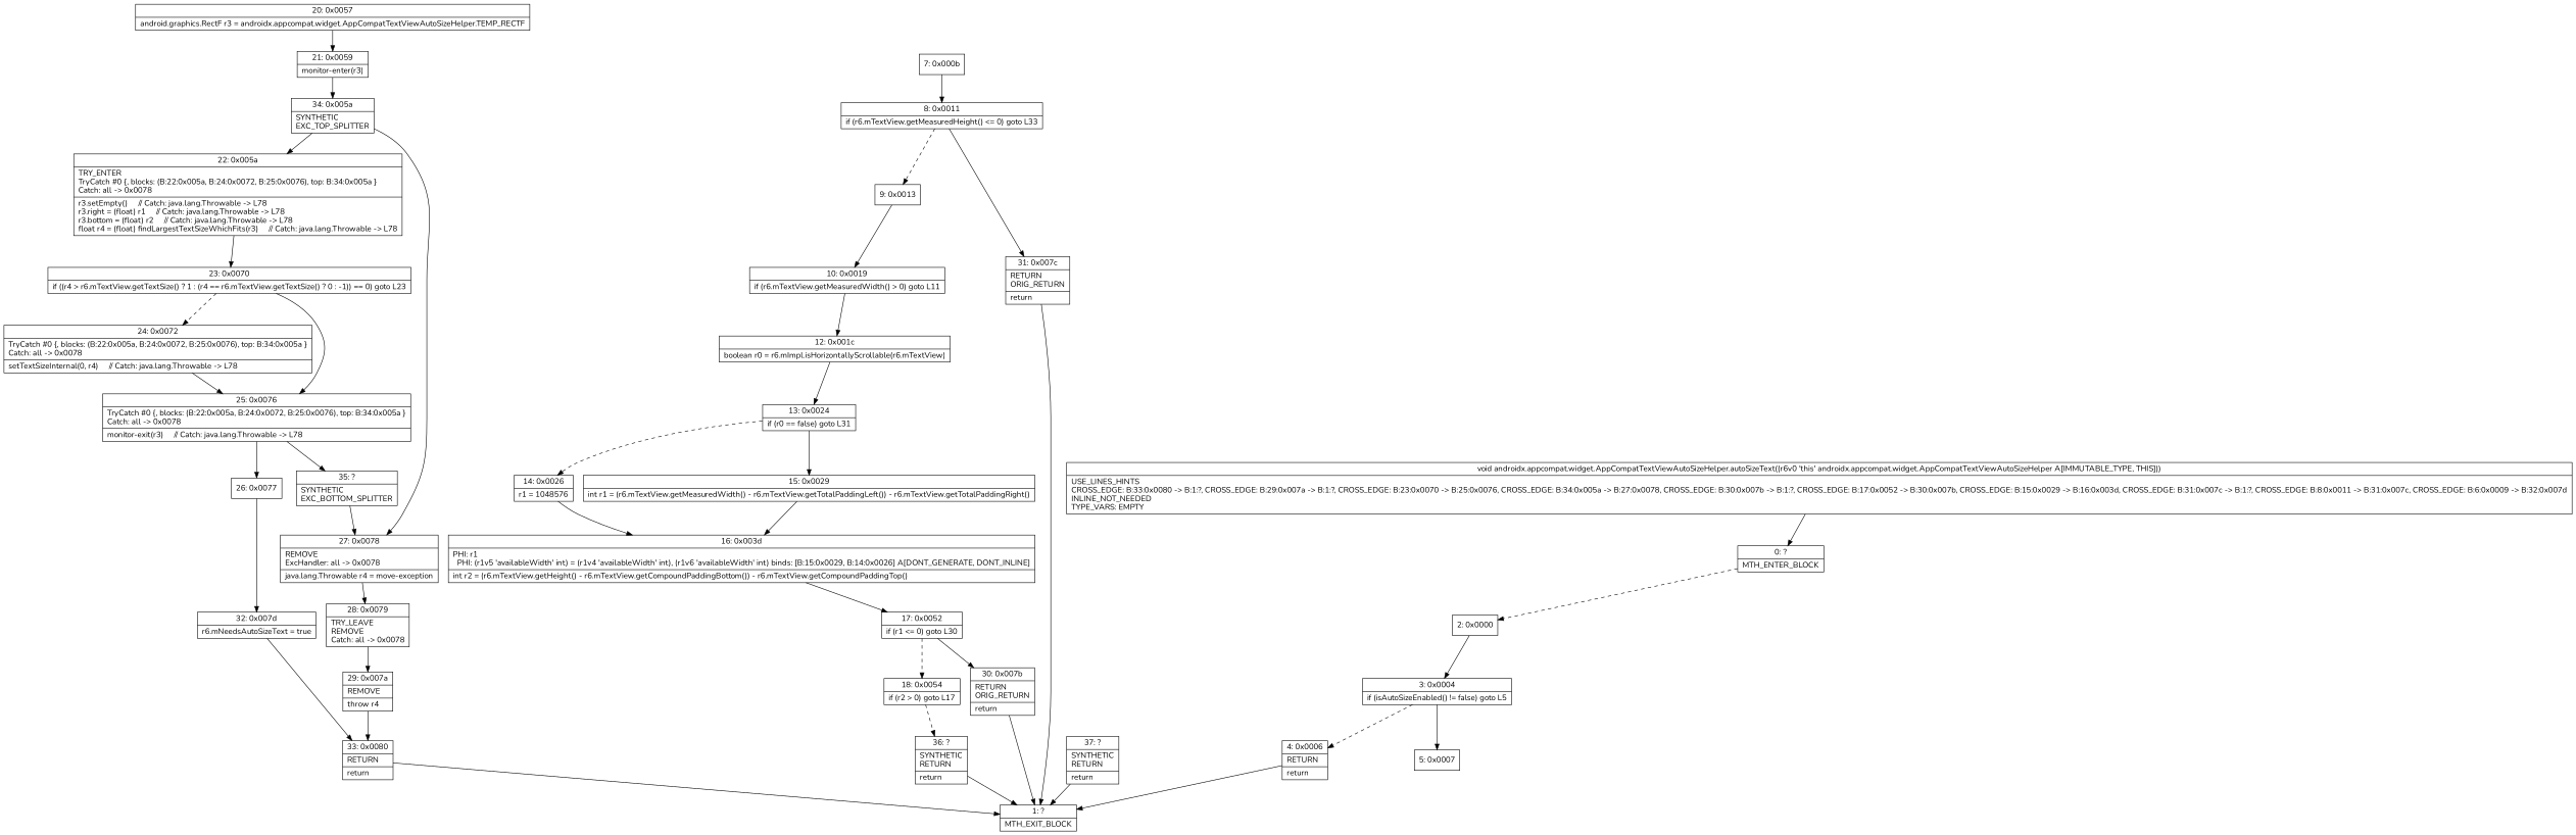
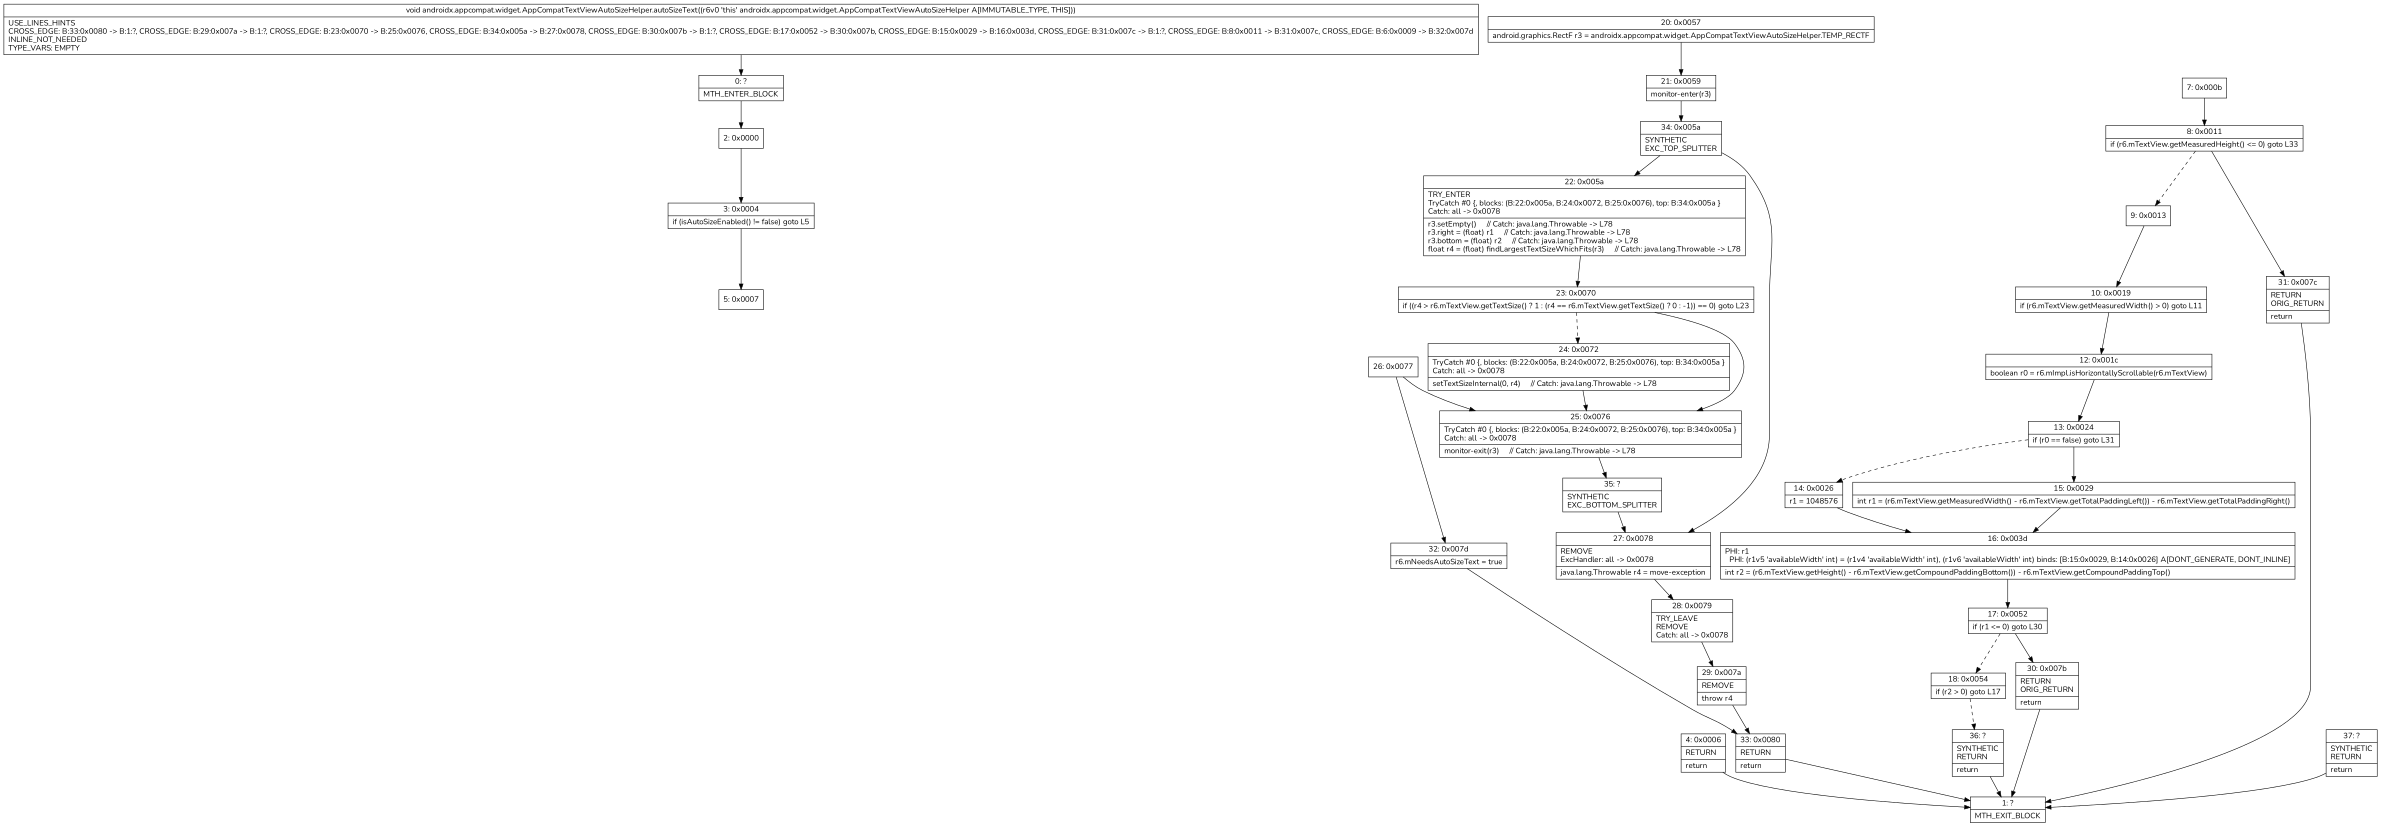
  digraph {
    fontname=Nunito
    node [fontname=Nunito shape=record]
    edge [fontname=Nunito]
    n1 [label="{0\:\ ?|MTH_ENTER_BLOCK\l}"]
    n2 [label="{2\:\ 0x0000}"]
    n3 [label="{3\:\ 0x0004|if (isAutoSizeEnabled() != false) goto L5\l}"]
    n4 [label="{4\:\ 0x0006|RETURN\l|return\l}"]
    n5 [label="{5\:\ 0x0007}"]
    n6 [label="{1\:\ ?|MTH_EXIT_BLOCK\l}"]
    n7 [label="{7\:\ 0x000b}"]
    n8 [label="{8\:\ 0x0011|if (r6.mTextView.getMeasuredHeight() \<= 0) goto L33\l}"]
    n9 [label="{32\:\ 0x007d|r6.mNeedsAutoSizeText = true\l}"]
    n10 [label="{33\:\ 0x0080|RETURN\l|return\l}"]
    n11 [label="{9\:\ 0x0013}"]
    n12 [label="{31\:\ 0x007c|RETURN\lORIG_RETURN\l|return\l}"]
    n13 [label="{10\:\ 0x0019|if (r6.mTextView.getMeasuredWidth() \> 0) goto L11\l}"]
    n14 [label="{12\:\ 0x001c|boolean r0 = r6.mImpl.isHorizontallyScrollable(r6.mTextView)\l}"]
    n15 [label="{13\:\ 0x0024|if (r0 == false) goto L31\l}"]
    n16 [label="{37\:\ ?|SYNTHETIC\lRETURN\l|return\l}"]
    n17 [label="{14\:\ 0x0026|r1 = 1048576\l}"]
    n18 [label="{15\:\ 0x0029|int r1 = (r6.mTextView.getMeasuredWidth() \- r6.mTextView.getTotalPaddingLeft()) \- r6.mTextView.getTotalPaddingRight()\l}"]
    n19 [label="{16\:\ 0x003d|PHI: r1 \l  PHI: (r1v5 'availableWidth' int) = (r1v4 'availableWidth' int), (r1v6 'availableWidth' int) binds: [B:15:0x0029, B:14:0x0026] A[DONT_GENERATE, DONT_INLINE]\l|int r2 = (r6.mTextView.getHeight() \- r6.mTextView.getCompoundPaddingBottom()) \- r6.mTextView.getCompoundPaddingTop()\l}"]
    n20 [label="{17\:\ 0x0052|if (r1 \<= 0) goto L30\l}"]
    n21 [label="{18\:\ 0x0054|if (r2 \> 0) goto L17\l}"]
    n22 [label="{30\:\ 0x007b|RETURN\lORIG_RETURN\l|return\l}"]
    n23 [label="{36\:\ ?|SYNTHETIC\lRETURN\l|return\l}"]
    n24 [label="{20\:\ 0x0057|android.graphics.RectF r3 = androidx.appcompat.widget.AppCompatTextViewAutoSizeHelper.TEMP_RECTF\l}"]
    n25 [label="{21\:\ 0x0059|monitor\-enter(r3)\l}"]
    n26 [label="{34\:\ 0x005a|SYNTHETIC\lEXC_TOP_SPLITTER\l}"]
    n27 [label="{22\:\ 0x005a|TRY_ENTER\lTryCatch #0 \{, blocks: (B:22:0x005a, B:24:0x0072, B:25:0x0076), top: B:34:0x005a \}\lCatch: all \-\> 0x0078\l|r3.setEmpty()     \/\/ Catch: java.lang.Throwable \-\> L78\lr3.right = (float) r1     \/\/ Catch: java.lang.Throwable \-\> L78\lr3.bottom = (float) r2     \/\/ Catch: java.lang.Throwable \-\> L78\lfloat r4 = (float) findLargestTextSizeWhichFits(r3)     \/\/ Catch: java.lang.Throwable \-\> L78\l}"]
    n28 [label="{27\:\ 0x0078|REMOVE\lExcHandler: all \-\> 0x0078\l|java.lang.Throwable r4 = move\-exception\l}"]
    n29 [label="{23\:\ 0x0070|if ((r4 \> r6.mTextView.getTextSize() ? 1 : (r4 == r6.mTextView.getTextSize() ? 0 : \-1)) == 0) goto L23\l}"]
    n30 [label="{28\:\ 0x0079|TRY_LEAVE\lREMOVE\lCatch: all \-\> 0x0078\l}"]
    n31 [label="{24\:\ 0x0072|TryCatch #0 \{, blocks: (B:22:0x005a, B:24:0x0072, B:25:0x0076), top: B:34:0x005a \}\lCatch: all \-\> 0x0078\l|setTextSizeInternal(0, r4)     \/\/ Catch: java.lang.Throwable \-\> L78\l}"]
    n32 [label="{25\:\ 0x0076|TryCatch #0 \{, blocks: (B:22:0x005a, B:24:0x0072, B:25:0x0076), top: B:34:0x005a \}\lCatch: all \-\> 0x0078\l|monitor\-exit(r3)     \/\/ Catch: java.lang.Throwable \-\> L78\l}"]
    n33 [label="{26\:\ 0x0077}"]
    n34 [label="{35\:\ ?|SYNTHETIC\lEXC_BOTTOM_SPLITTER\l}"]
    n35 [label="{29\:\ 0x007a|REMOVE\l|throw r4\l}"]
    n36 [label="{void androidx.appcompat.widget.AppCompatTextViewAutoSizeHelper.autoSizeText((r6v0 'this' androidx.appcompat.widget.AppCompatTextViewAutoSizeHelper A[IMMUTABLE_TYPE, THIS]))  | USE_LINES_HINTS\lCROSS_EDGE: B:33:0x0080 \-\> B:1:?, CROSS_EDGE: B:29:0x007a \-\> B:1:?, CROSS_EDGE: B:23:0x0070 \-\> B:25:0x0076, CROSS_EDGE: B:34:0x005a \-\> B:27:0x0078, CROSS_EDGE: B:30:0x007b \-\> B:1:?, CROSS_EDGE: B:17:0x0052 \-\> B:30:0x007b, CROSS_EDGE: B:15:0x0029 \-\> B:16:0x003d, CROSS_EDGE: B:31:0x007c \-\> B:1:?, CROSS_EDGE: B:8:0x0011 \-\> B:31:0x007c, CROSS_EDGE: B:6:0x0009 \-\> B:32:0x007d\lINLINE_NOT_NEEDED\lTYPE_VARS: EMPTY\l}"]
-   n1 -> n2 [style=dashed]
+   n1 -> n2
    n2 -> n3
-   n3 -> n4 [style=dashed]
    n3 -> n5
    n4 -> n6
    n7 -> n8
    n8 -> n11 [style=dashed]
    n8 -> n12
    n9 -> n10
    n10 -> n6
    n11 -> n13
    n12 -> n6
    n13 -> n14
    n14 -> n15
    n15 -> n17 [style=dashed]
    n15 -> n18
    n16 -> n6
    n17 -> n19
    n18 -> n19
    n19 -> n20
    n20 -> n21 [style=dashed]
    n20 -> n22
    n21 -> n23 [style=dashed]
    n22 -> n6
    n23 -> n6
    n24 -> n25
    n25 -> n26
    n26 -> n27
    n26 -> n28
    n27 -> n29
    n28 -> n30
    n29 -> n31 [style=dashed]
    n29 -> n32
    n30 -> n35
    n31 -> n32
-   n32 -> n33
+   n33 -> n32
    n32 -> n34
    n33 -> n9
    n34 -> n28
    n35 -> n10
    n36 -> n1
  }
